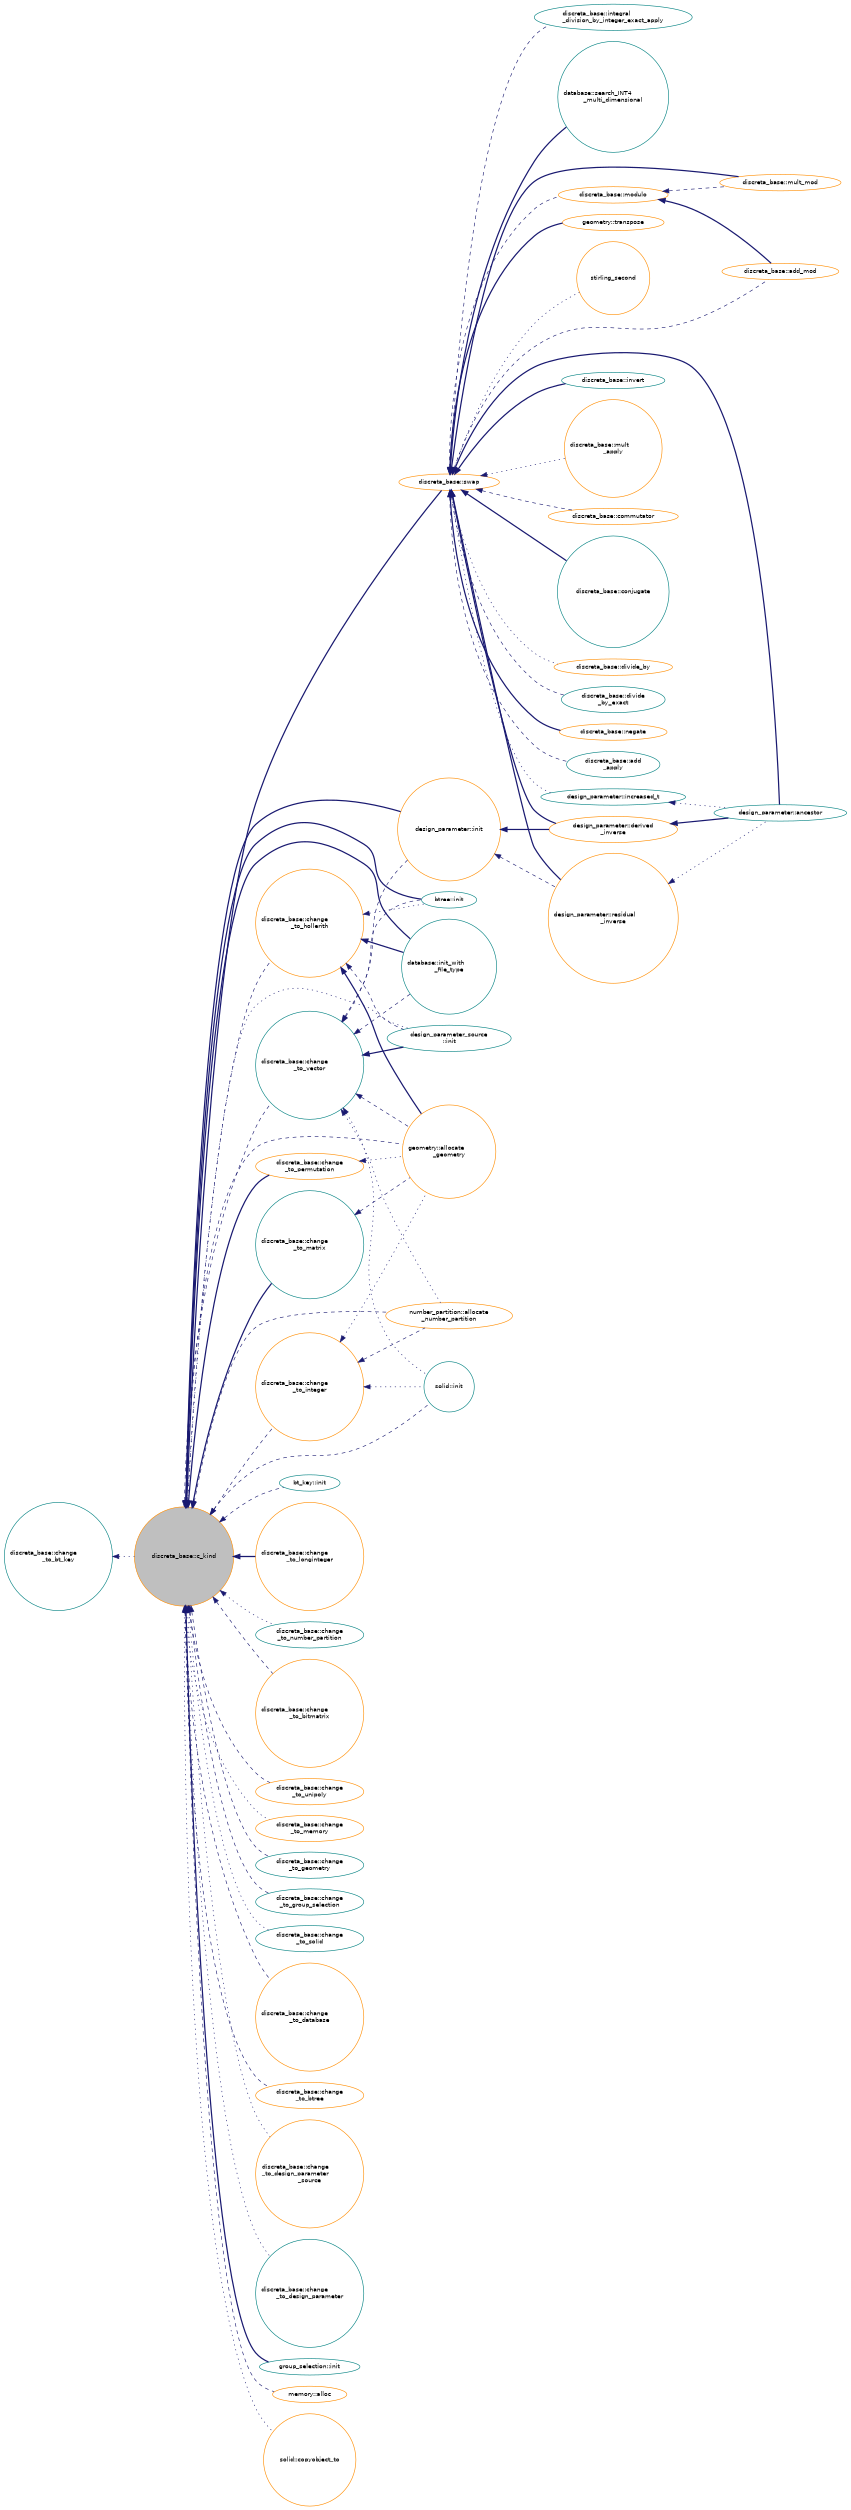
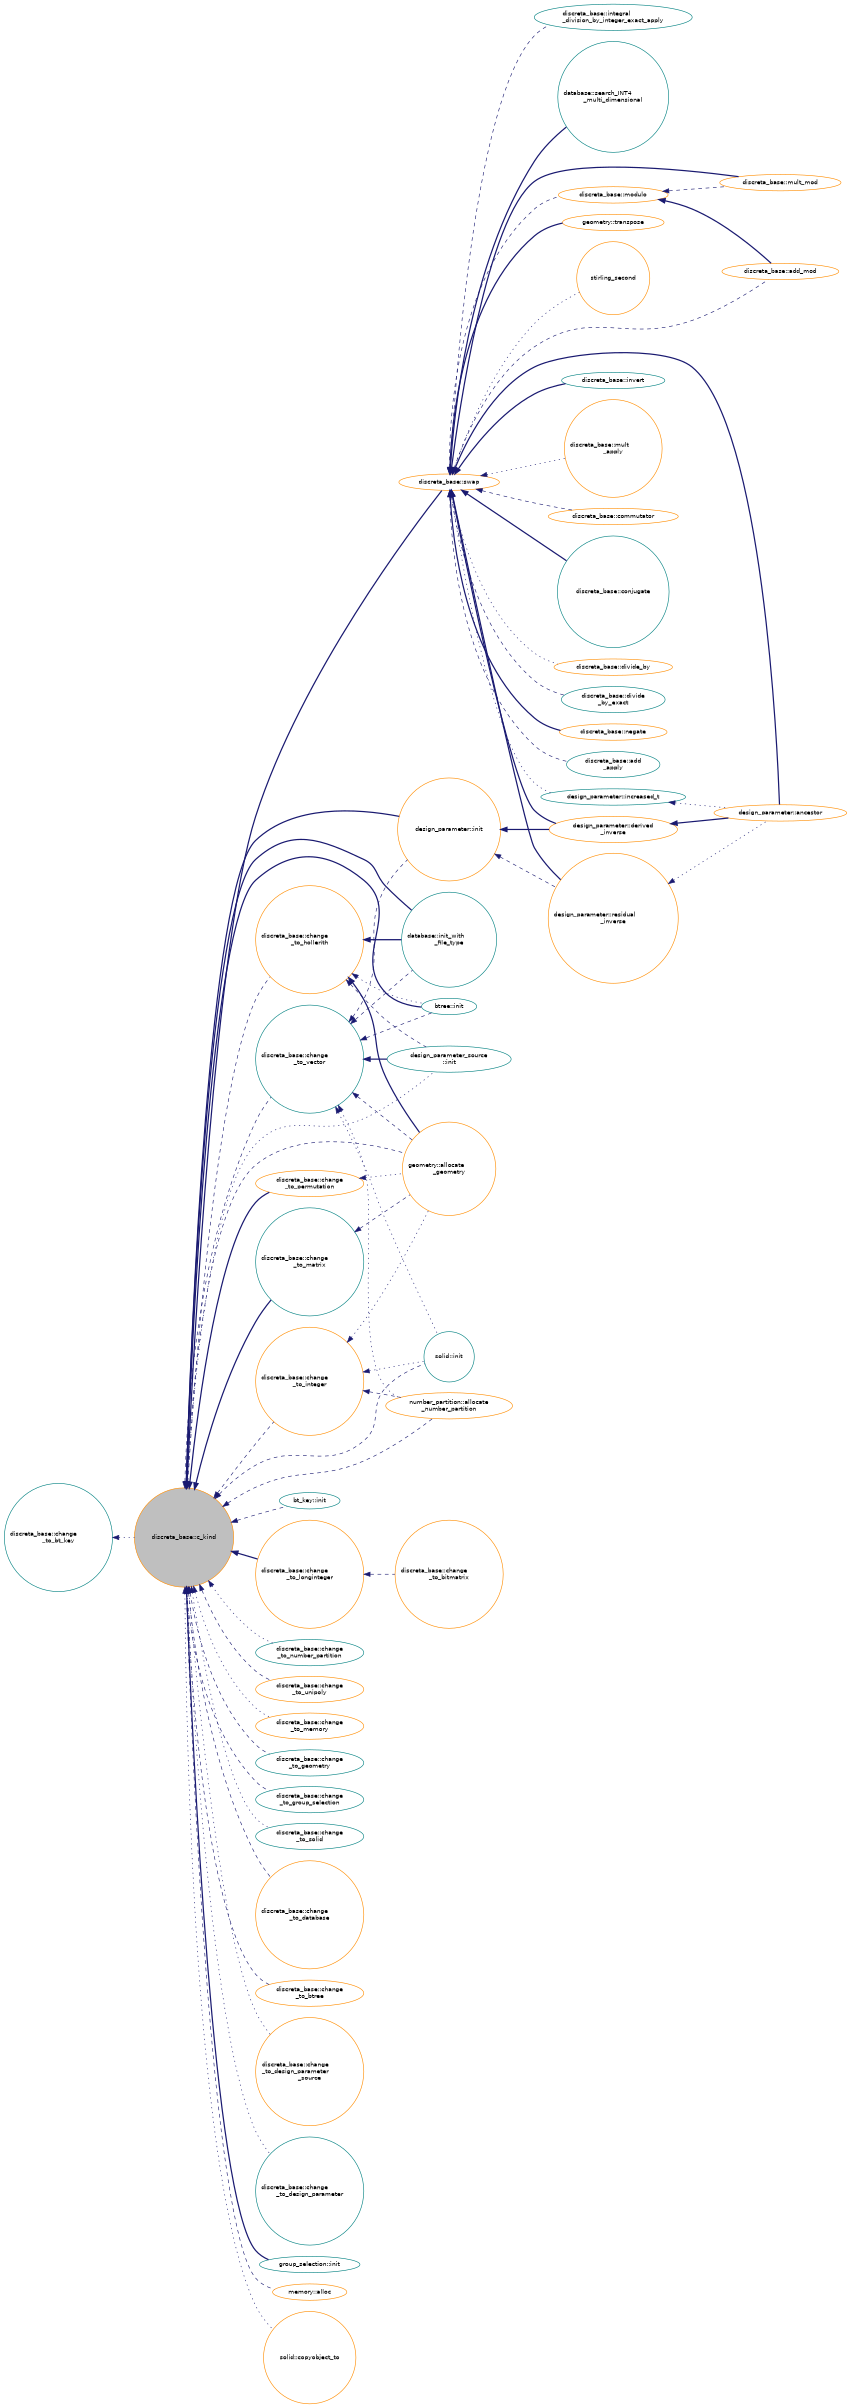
  digraph {
    rankdir=LR
    node [color=darkorange fillcolor=white fontname=Helvetica fontsize=10 shape=ellipse style=filled]
    edge [color=midnightblue dir=back fontname=Helvetica fontsize=10 labelfontname=Helvetica labelfontsize=10 style=dashed]
    n1 [fillcolor=grey75 fontcolor=black height=0.2 label="discreta_base::c_kind" shape=circle width=0.4]
    n2 [height=0.2 label="discreta_base::swap" width=0.4]
    n3 [color=teal height=0.2 label="bt_key::init" width=0.4]
    n4 [color=teal height=0.2 label="btree::init" width=0.4]
    n5 [color=teal height=0.2 label="database::init_with\l_file_type" shape=circle width=0.4]
    n6 [height=0.2 label="design_parameter::init" shape=circle width=0.4]
    n7 [color=teal height=0.2 label="design_parameter_source\l::init" width=0.4]
    n8 [height=0.2 label="discreta_base::change\l_to_integer" shape=circle width=0.4]
    n9 [height=0.2 label="geometry::allocate\l_geometry" shape=circle width=0.4]
    n10 [height=0.2 label="number_partition::allocate\l_number_partition" width=0.4]
    n11 [color=teal height=0.2 label="solid::init" shape=circle width=0.4]
    n12 [height=0.2 label="discreta_base::change\l_to_longinteger" shape=circle width=0.4]
    n13 [color=teal height=0.2 label="discreta_base::change\l_to_vector" shape=circle width=0.4]
    n14 [height=0.2 label="discreta_base::change\l_to_permutation" width=0.4]
    n15 [color=teal height=0.2 label="discreta_base::change\l_to_number_partition" width=0.4]
    n16 [color=teal height=0.2 label="discreta_base::change\l_to_matrix" shape=circle width=0.4]
    n17 [height=0.2 label="discreta_base::change\l_to_bitmatrix" shape=circle width=0.4]
    n18 [height=0.2 label="discreta_base::change\l_to_unipoly" width=0.4]
    n19 [height=0.2 label="discreta_base::change\l_to_memory" width=0.4]
    n20 [color=teal height=0.2 label="discreta_base::change\l_to_geometry" width=0.4]
    n21 [height=0.2 label="discreta_base::change\l_to_hollerith" shape=circle width=0.4]
    n22 [color=teal height=0.2 label="discreta_base::change\l_to_group_selection" width=0.4]
    n23 [color=teal height=0.2 label="discreta_base::change\l_to_solid" width=0.4]
    n24 [height=0.2 label="discreta_base::change\l_to_database" shape=circle width=0.4]
    n25 [height=0.2 label="discreta_base::change\l_to_btree" width=0.4]
    n26 [height=0.2 label="discreta_base::change\l_to_design_parameter\l_source" shape=circle width=0.4]
    n27 [color=teal height=0.2 label="discreta_base::change\l_to_design_parameter" shape=circle width=0.4]
    n28 [color=teal height=0.2 label="group_selection::init" width=0.4]
    n29 [height=0.2 label="memory::alloc" width=0.4]
    n30 [height=0.2 label="solid::copyobject_to" shape=circle width=0.4]
    n31 [height=0.2 label="discreta_base::mult_mod" width=0.4]
    n32 [color=teal height=0.2 label="discreta_base::invert" width=0.4]
    n33 [height=0.2 label="discreta_base::mult\l_apply" shape=circle width=0.4]
    n34 [height=0.2 label="discreta_base::commutator" width=0.4]
    n35 [color=teal height=0.2 label="discreta_base::conjugate" shape=circle width=0.4]
    n36 [height=0.2 label="discreta_base::divide_by" width=0.4]
    n37 [color=teal height=0.2 label="discreta_base::divide\l_by_exact" width=0.4]
    n38 [height=0.2 label="discreta_base::add_mod" width=0.4]
    n39 [height=0.2 label="discreta_base::negate" width=0.4]
    n40 [color=teal height=0.2 label="discreta_base::add\l_apply" width=0.4]
    n41 [color=teal height=0.2 label="discreta_base::integral\l_division_by_integer_exact_apply" width=0.4]
    n42 [height=0.2 label="discreta_base::modulo" width=0.4]
    n43 [color=teal height=0.2 label="database::search_INT4\l_multi_dimensional" shape=circle width=0.4]
    n44 [color=teal height=0.2 label="design_parameter::increased_t" width=0.4]
-   n45 [color=teal height=0.2 label="design_parameter::ancestor" width=0.4]
+   n45 [height=0.2 label="design_parameter::ancestor" width=0.4]
    n46 [height=0.2 label="design_parameter::derived\l_inverse" width=0.4]
    n47 [height=0.2 label="design_parameter::residual\l_inverse" shape=circle width=0.4]
    n48 [height=0.2 label="geometry::transpose" width=0.4]
    n49 [height=0.2 label=stirling_second shape=circle width=0.4]
    n50 [color=teal height=0.2 label="discreta_base::change\l_to_bt_key" shape=circle width=0.4]
    n1 -> n2 [style=bold]
    n1 -> n3
    n1 -> n4 [style=bold]
    n1 -> n5 [style=bold]
    n1 -> n6 [style=bold]
    n1 -> n7 [style=dotted]
    n1 -> n8
    n1 -> n9
    n1 -> n10
    n1 -> n11
    n1 -> n12 [style=bold]
    n1 -> n13
    n1 -> n14 [style=bold]
    n1 -> n15 [style=dotted]
    n1 -> n16 [style=bold]
-   n1 -> n17
+   n12 -> n17
    n1 -> n18
    n1 -> n19 [style=dotted]
    n1 -> n20
    n1 -> n21
    n1 -> n22
    n1 -> n23 [style=dotted]
    n1 -> n24
    n1 -> n25
    n1 -> n26 [style=dotted]
    n1 -> n27 [style=dotted]
    n1 -> n28 [style=bold]
    n1 -> n29
    n1 -> n30 [style=dotted]
    n2 -> n31 [style=bold]
    n2 -> n32 [style=bold]
    n2 -> n33 [style=dotted]
    n2 -> n34
    n2 -> n35 [style=bold]
    n2 -> n36 [style=dotted]
    n2 -> n37
    n2 -> n38
    n2 -> n39 [style=bold]
    n2 -> n40
    n2 -> n41
    n2 -> n42
    n2 -> n43 [style=bold]
    n2 -> n44 [style=dotted]
    n2 -> n45 [style=bold]
    n2 -> n46 [style=bold]
    n2 -> n47 [style=bold]
    n2 -> n48 [style=bold]
    n2 -> n49 [style=dotted]
    n6 -> n46 [style=bold]
    n6 -> n47
    n8 -> n9 [style=dotted]
    n8 -> n10
    n8 -> n11 [style=dotted]
    n13 -> n4
    n13 -> n5
    n13 -> n6
    n13 -> n7 [style=bold]
    n13 -> n9
    n13 -> n10 [style=dotted]
    n13 -> n11 [style=dotted]
    n14 -> n9 [style=dotted]
    n16 -> n9
    n21 -> n4 [style=dotted]
    n21 -> n5 [style=bold]
    n21 -> n7
    n21 -> n9 [style=bold]
    n42 -> n31
    n42 -> n38 [style=bold]
    n44 -> n45 [style=dotted]
    n46 -> n45 [style=bold]
    n47 -> n45 [style=dotted]
    n50 -> n1 [style=dotted]
  }
